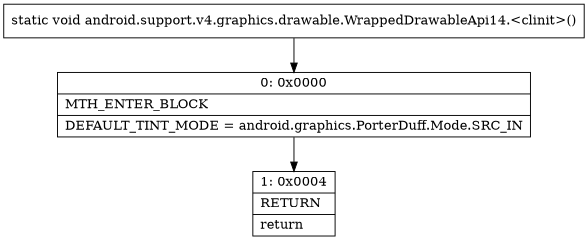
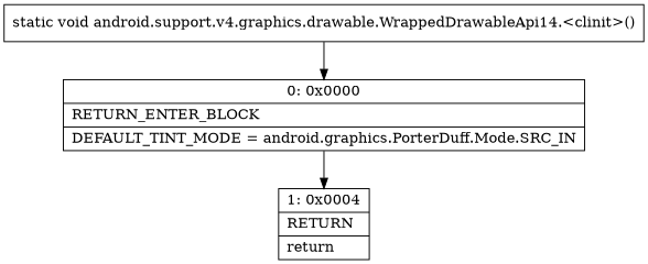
  digraph {
    node [shape=record]
-   n1 [label="{0\:\ 0x0000|MTH_ENTER_BLOCK\l|DEFAULT_TINT_MODE = android.graphics.PorterDuff.Mode.SRC_IN\l}"]
+   n1 [label="{0\:\ 0x0000|RETURN_ENTER_BLOCK\l|DEFAULT_TINT_MODE = android.graphics.PorterDuff.Mode.SRC_IN\l}"]
    n2 [label="{1\:\ 0x0004|RETURN\l|return\l}"]
    n3 [label="{static void android.support.v4.graphics.drawable.WrappedDrawableApi14.\<clinit\>() }"]
    n1 -> n2
    n3 -> n1
  }
